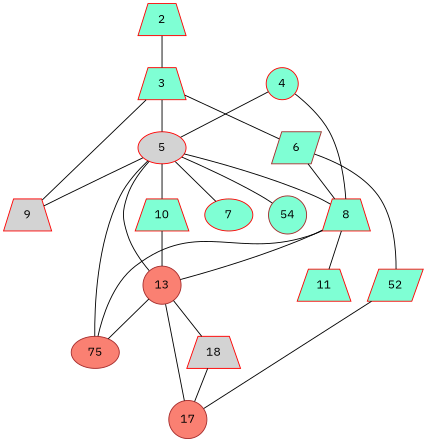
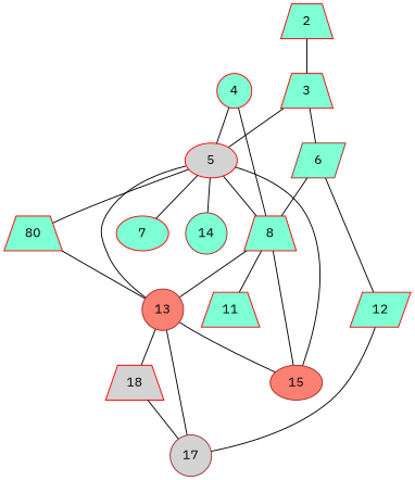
  graph {
    fontname="IBM Plex Sans"
    node [color=red fillcolor=aquamarine fontname="IBM Plex Sans" shape=trapezium style=filled]
    edge [fontname="IBM Plex Sans" weight=1.0]
    5 [fillcolor=lightgrey shape=ellipse]
-   9 [fillcolor=lightgrey]
    8
    7 [shape=ellipse]
-   10
+   10 [label=80]
    13 [color=brown fillcolor=salmon shape=circle]
-   14 [color=brown shape=circle label=54]
-   15 [color=brown fillcolor=salmon shape=ellipse label=75]
+   14 [color=brown shape=circle]
+   15 [color=brown fillcolor=salmon shape=ellipse]
    6 [color=brown shape=parallelogram]
-   12 [shape=parallelogram label=52]
+   12 [shape=parallelogram]
    2
    3
    4 [shape=circle]
    11
-   17 [color=brown fillcolor=salmon shape=circle]
+   17 [color=brown fillcolor=lightgrey shape=circle]
    18 [fillcolor=lightgrey]
-   5 -- 9
    5 -- 8
    5 -- 7
    5 -- 10
    5 -- 13
    5 -- 14
    5 -- 15 [weight=2.0]
    8 -- 13
    8 -- 15
    8 -- 11
    10 -- 13
    13 -- 15
    13 -- 17 [weight=2.0]
    13 -- 18
    6 -- 8
    6 -- 12
    12 -- 17
    2 -- 3
    3 -- 5
-   3 -- 9
    3 -- 6
    4 -- 5
    4 -- 8
    18 -- 17
  }
